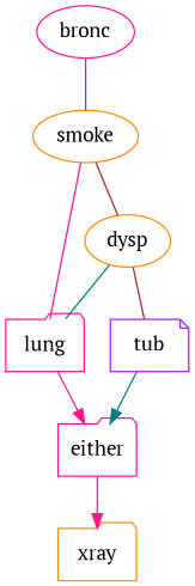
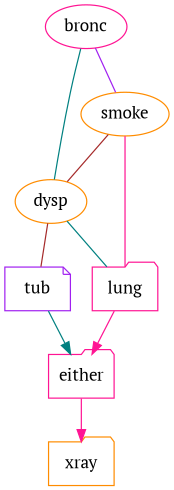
  digraph {
    fontname="PT Serif"
    node [color=deeppink fontname="PT Serif" shape=folder]
    edge [color=deeppink fontname="PT Serif" dir=none]
    lung
    either
    xray [color=darkorange]
    tub [color=purple shape=note]
    dysp [color=darkorange shape=ellipse]
    smoke [color=darkorange shape=ellipse]
    bronc [shape=ellipse]
    lung -> either [dir=""]
    either -> xray [dir=""]
    tub -> either [color=teal dir=""]
    dysp -> lung [color=teal]
    dysp -> tub [color=brown]
    smoke -> lung
    smoke -> dysp [color=brown]
+   bronc -> dysp [color=teal]
    bronc -> smoke [color=purple]
  }
